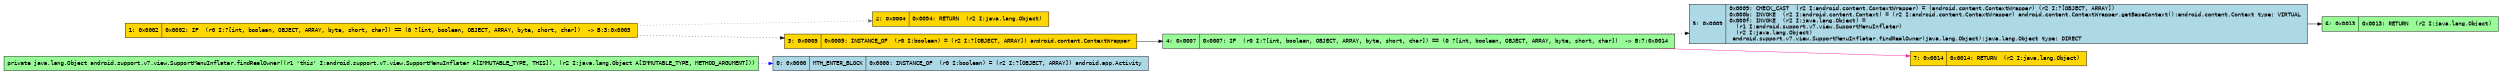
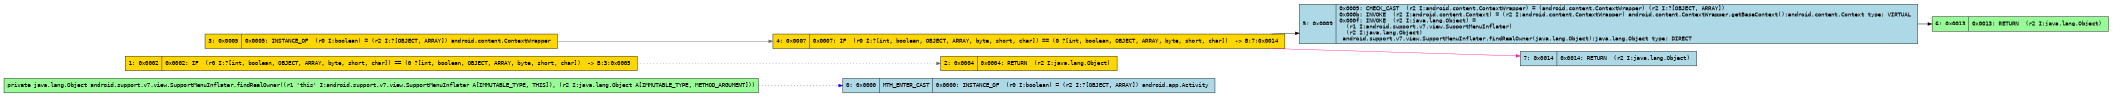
  digraph {
    fontname="DejaVu Sans Mono"
    rankdir=LR
    node [fillcolor=lightblue fontname="DejaVu Sans Mono" shape=record style=filled]
    edge [color=black fontname="DejaVu Sans Mono" style=solid]
-   n1 [label="{0\:\ 0x0000|MTH_ENTER_BLOCK\l|0x0000: INSTANCE_OF  (r0 I:boolean) = (r2 I:?[OBJECT, ARRAY]) android.app.Activity \l}"]
+   n1 [label="{0\:\ 0x0000|MTH_ENTER_CAST\l|0x0000: INSTANCE_OF  (r0 I:boolean) = (r2 I:?[OBJECT, ARRAY]) android.app.Activity \l}"]
    n2 [fillcolor=gold label="{1\:\ 0x0002|0x0002: IF  (r0 I:?[int, boolean, OBJECT, ARRAY, byte, short, char]) == (0 ?[int, boolean, OBJECT, ARRAY, byte, short, char])  \-\> B:3:0x0005 \l}"]
-   n3 [fillcolor=gold label="{2\:\ 0x0004|0x0094: RETURN  (r2 I:java.lang.Object) \l}"]
+   n3 [fillcolor=gold label="{2\:\ 0x0004|0x0004: RETURN  (r2 I:java.lang.Object) \l}"]
    n4 [fillcolor=gold label="{3\:\ 0x0005|0x0005: INSTANCE_OF  (r0 I:boolean) = (r2 I:?[OBJECT, ARRAY]) android.content.ContextWrapper \l}"]
-   n5 [fillcolor=palegreen label="{4\:\ 0x0007|0x0007: IF  (r0 I:?[int, boolean, OBJECT, ARRAY, byte, short, char]) == (0 ?[int, boolean, OBJECT, ARRAY, byte, short, char])  \-\> B:7:0x0014 \l}"]
+   n5 [fillcolor=gold label="{4\:\ 0x0007|0x0007: IF  (r0 I:?[int, boolean, OBJECT, ARRAY, byte, short, char]) == (0 ?[int, boolean, OBJECT, ARRAY, byte, short, char])  \-\> B:7:0x0014 \l}"]
    n6 [label="{5\:\ 0x0009|0x0009: CHECK_CAST  (r2 I:android.content.ContextWrapper) = (android.content.ContextWrapper) (r2 I:?[OBJECT, ARRAY]) \l0x000b: INVOKE  (r2 I:android.content.Context) = (r2 I:android.content.ContextWrapper) android.content.ContextWrapper.getBaseContext():android.content.Context type: VIRTUAL \l0x000f: INVOKE  (r2 I:java.lang.Object) = \l  (r1 I:android.support.v7.view.SupportMenuInflater)\l  (r2 I:java.lang.Object)\l android.support.v7.view.SupportMenuInflater.findRealOwner(java.lang.Object):java.lang.Object type: DIRECT \l}"]
-   n7 [fillcolor=gold label="{7\:\ 0x0014|0x0014: RETURN  (r2 I:java.lang.Object) \l}"]
+   n7 [label="{7\:\ 0x0014|0x0014: RETURN  (r2 I:java.lang.Object) \l}"]
    n8 [fillcolor=palegreen label="{6\:\ 0x0013|0x0013: RETURN  (r2 I:java.lang.Object) \l}"]
    n9 [fillcolor=palegreen label="{private java.lang.Object android.support.v7.view.SupportMenuInflater.findRealOwner((r1 'this' I:android.support.v7.view.SupportMenuInflater A[IMMUTABLE_TYPE, THIS]), (r2 I:java.lang.Object A[IMMUTABLE_TYPE, METHOD_ARGUMENT])) }"]
    n2 -> n3 [color=gray40 style=dotted]
-   n2 -> n4 [style=dotted]
-   n4 -> n5
-   n5 -> n6 [style=dotted]
+   n4 -> n5 [color=gray40]
+   n5 -> n6
    n5 -> n7 [color=deeppink]
    n6 -> n8
    n9 -> n1 [color=blue style=dotted]
  }
